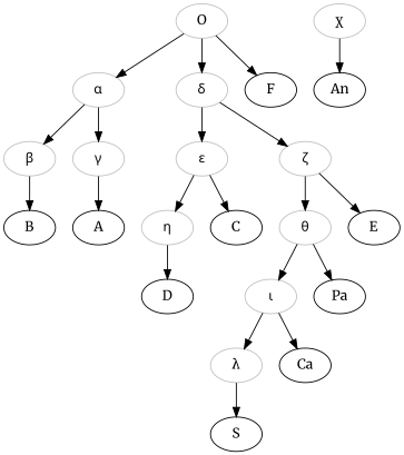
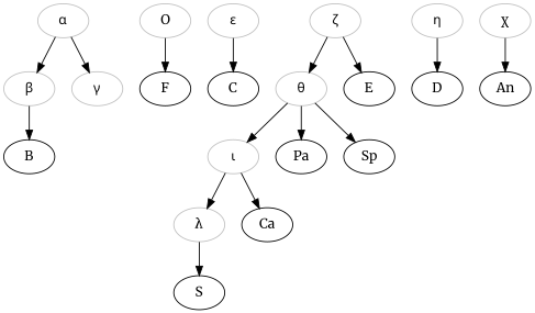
  digraph {
    fontname=Merriweather
    node [color=grey fontname=Merriweather]
    edge [fontname=Merriweather]
    n1 [label="α"]
    O
-   n3 [label="δ"]
    F [color=""]
    n5 [label="β"]
    n6 [label="γ"]
    n7 [label="ε"]
    n8 [label="ζ"]
    B [color=""]
-   A [color=""]
    n11 [label="η"]
    D [color=""]
    C [color=""]
    n14 [label="θ"]
    E [color=""]
    n16 [label="ι"]
    Pa [color=""]
+   Sp [color=""]
    n19 [label="λ"]
    Ca [color=""]
    n21 [label="χ"]
    An [color=""]
    S [color=""]
    n1 -> n5
    n1 -> n6
-   O -> n1
-   O -> n3
    O -> F
-   n3 -> n7
-   n3 -> n8
    n5 -> B
-   n6 -> A
-   n7 -> n11
    n7 -> C
    n8 -> n14
    n8 -> E
    n11 -> D
    n14 -> n16
    n14 -> Pa
+   n14 -> Sp
    n16 -> n19
    n16 -> Ca
    n19 -> S
    n21 -> An
  }
